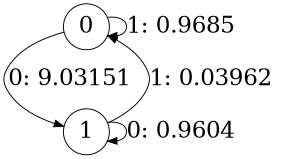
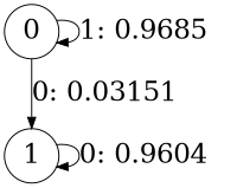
  digraph {
    node [fontsize=24 shape=circle]
    edge [fontsize=24]
    0
    1
    0 -> 0 [label="1: 0.9685   "]
-   0 -> 1 [label="0: 9.03151  "]
-   1 -> 0 [label="1: 0.03962  "]
+   0 -> 1 [label="0: 0.03151  "]
    1 -> 1 [label="0: 0.9604   "]
  }
